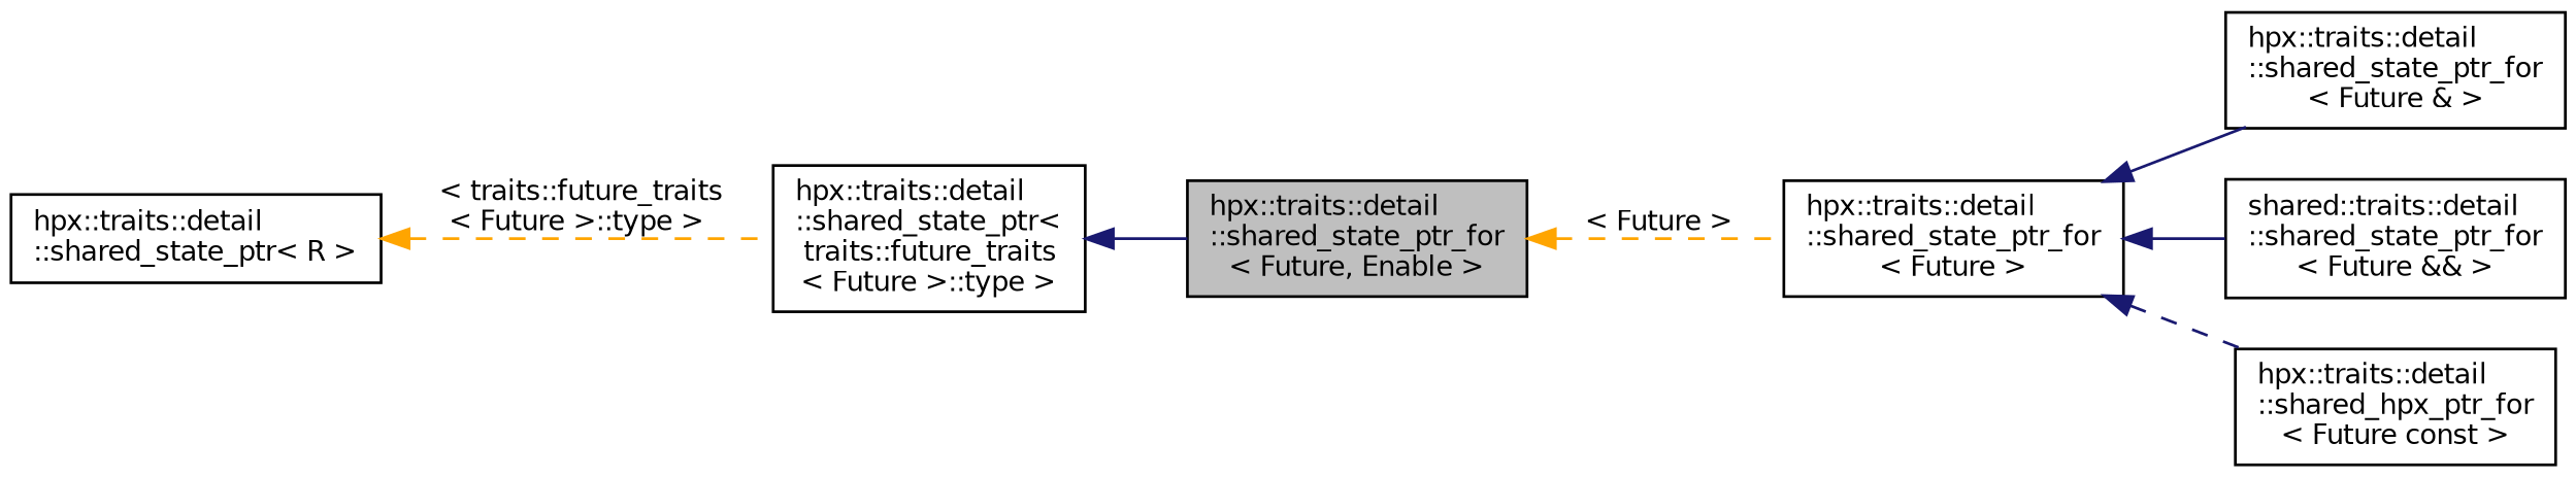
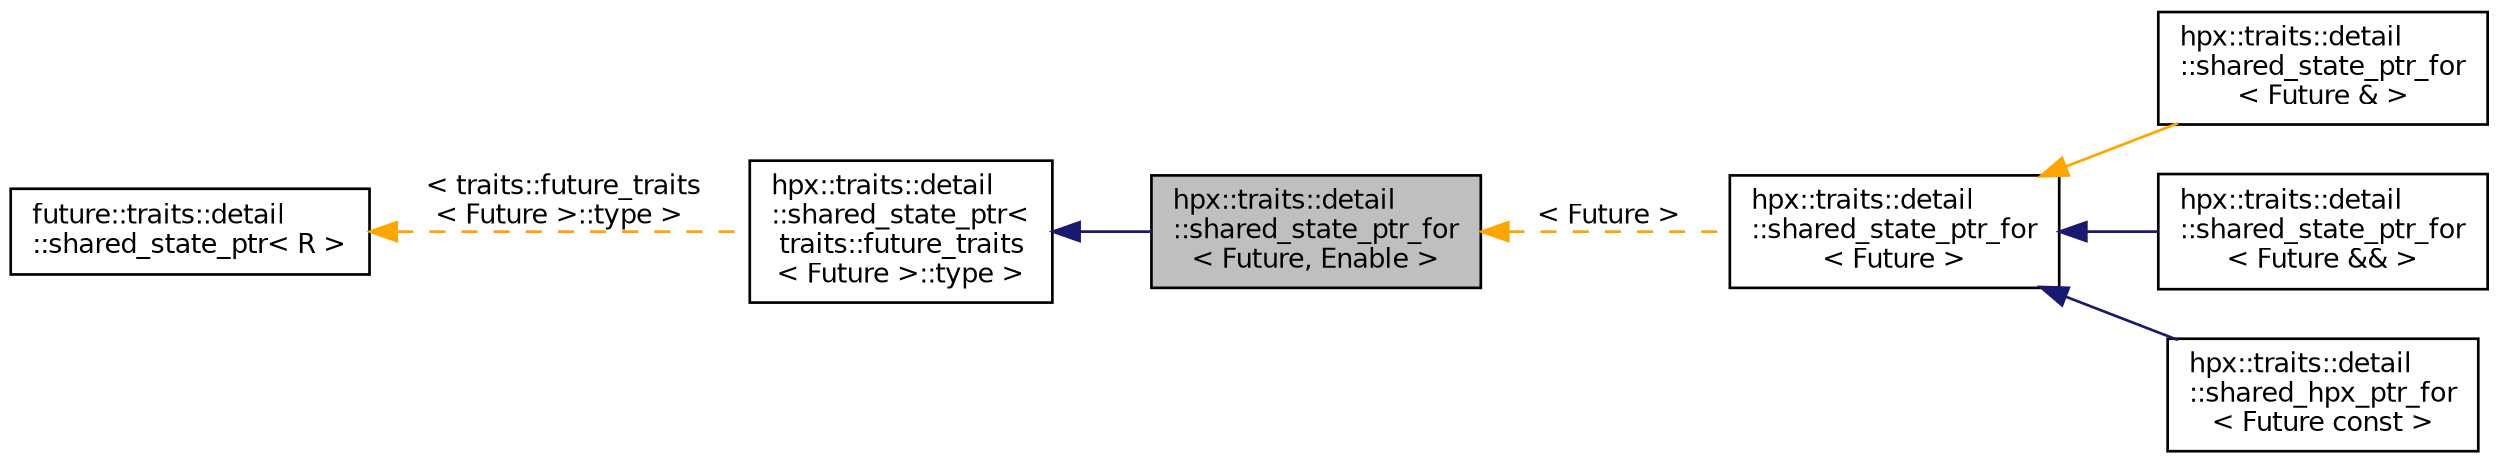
  digraph {
    rankdir=LR
    node [color=black fillcolor=white fontname=Helvetica fontsize=10 shape=record style=filled]
    edge [color=midnightblue dir=back fontname=Helvetica fontsize=10 labelfontname=Helvetica labelfontsize=10 style=solid]
    n1 [fillcolor=grey75 fontcolor=black height=0.2 label="hpx::traits::detail\l::shared_state_ptr_for\l\< Future, Enable \>" width=0.4]
    n2 [height=0.2 label="hpx::traits::detail\l::shared_state_ptr_for\l\< Future \>" width=0.4]
    n3 [height=0.2 label="hpx::traits::detail\l::shared_state_ptr_for\l\< Future & \>" width=0.4]
-   n4 [height=0.2 label="shared::traits::detail\l::shared_state_ptr_for\l\< Future && \>" width=0.4]
+   n4 [height=0.2 label="hpx::traits::detail\l::shared_state_ptr_for\l\< Future && \>" width=0.4]
    n5 [height=0.2 label="hpx::traits::detail\l::shared_hpx_ptr_for\l\< Future const \>" width=0.4]
    n6 [height=0.2 label="hpx::traits::detail\l::shared_state_ptr\<\l traits::future_traits\l\< Future \>::type \>" width=0.4]
-   n7 [height=0.2 label="hpx::traits::detail\l::shared_state_ptr\< R \>" width=0.4]
+   n7 [height=0.2 label="future::traits::detail\l::shared_state_ptr\< R \>" width=0.4]
    n1 -> n2 [color=orange label=" \< Future \>" style=dashed]
-   n2 -> n3
+   n2 -> n3 [color=orange]
    n2 -> n4
-   n2 -> n5 [style=dashed]
+   n2 -> n5
    n6 -> n1
    n7 -> n6 [color=orange label=" \< traits::future_traits\l\< Future \>::type \>" style=dashed]
  }
